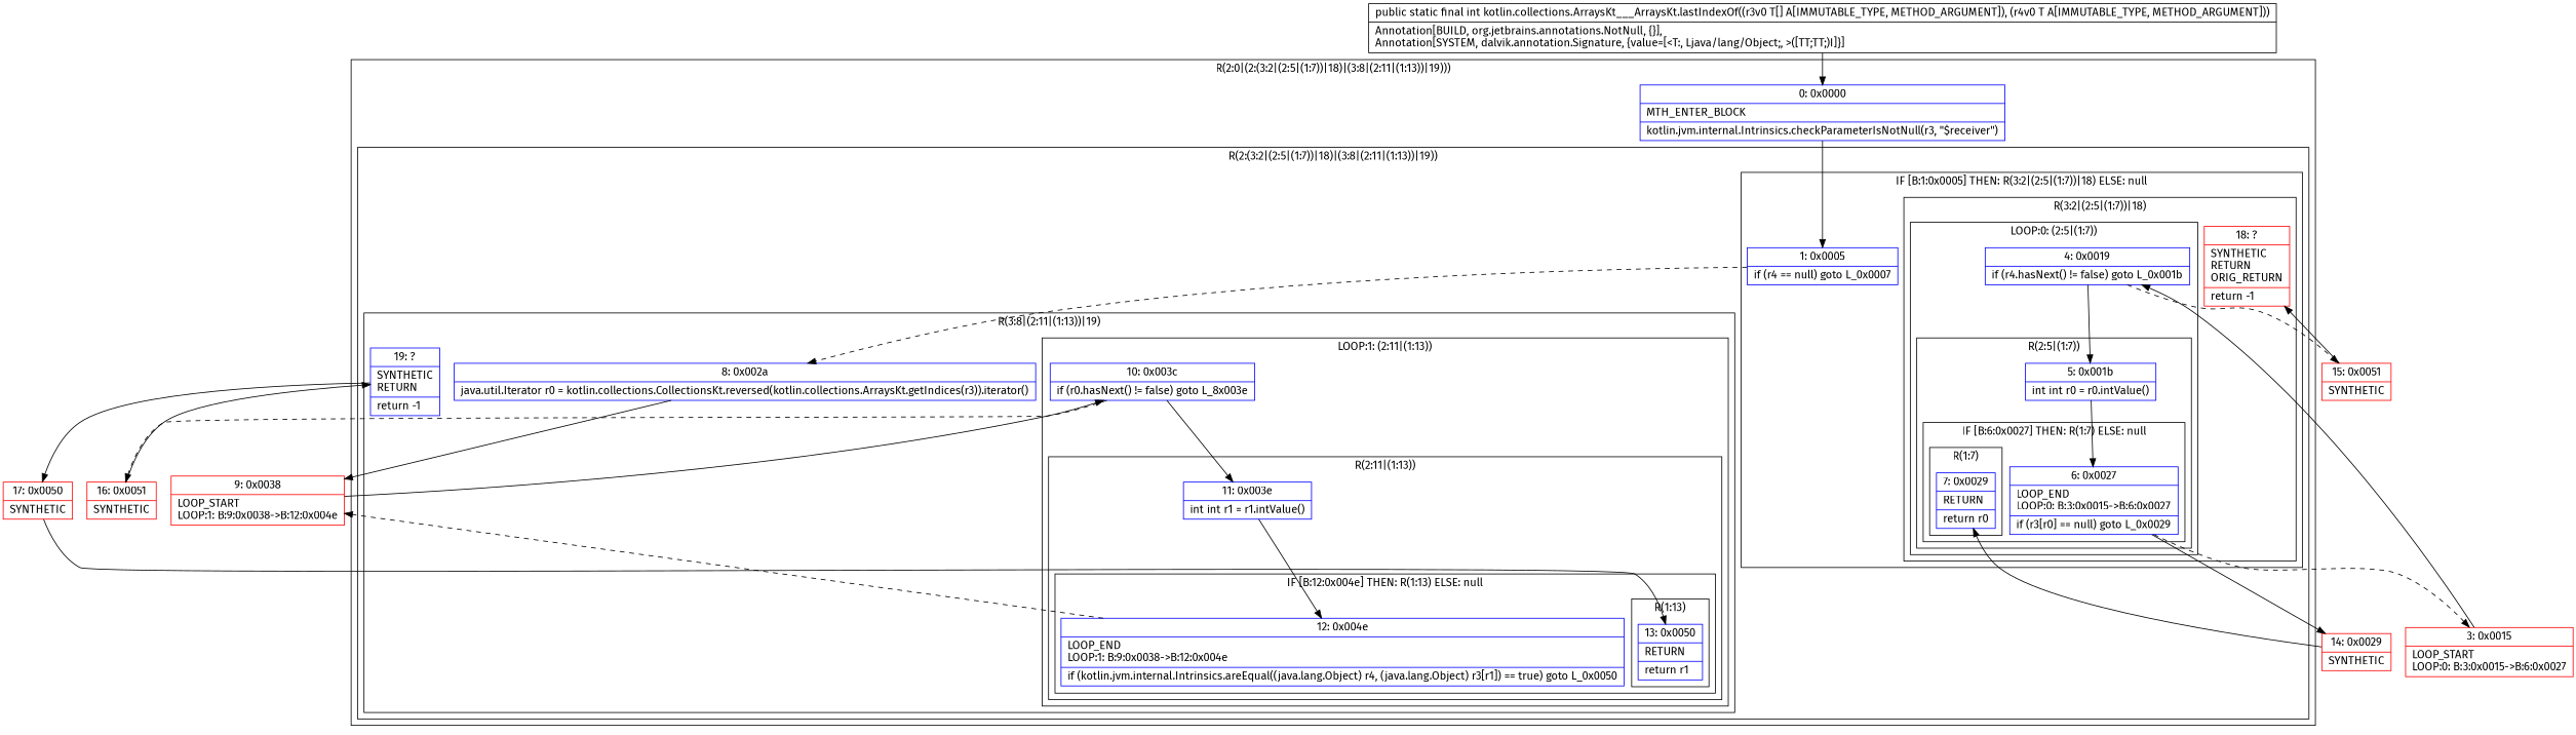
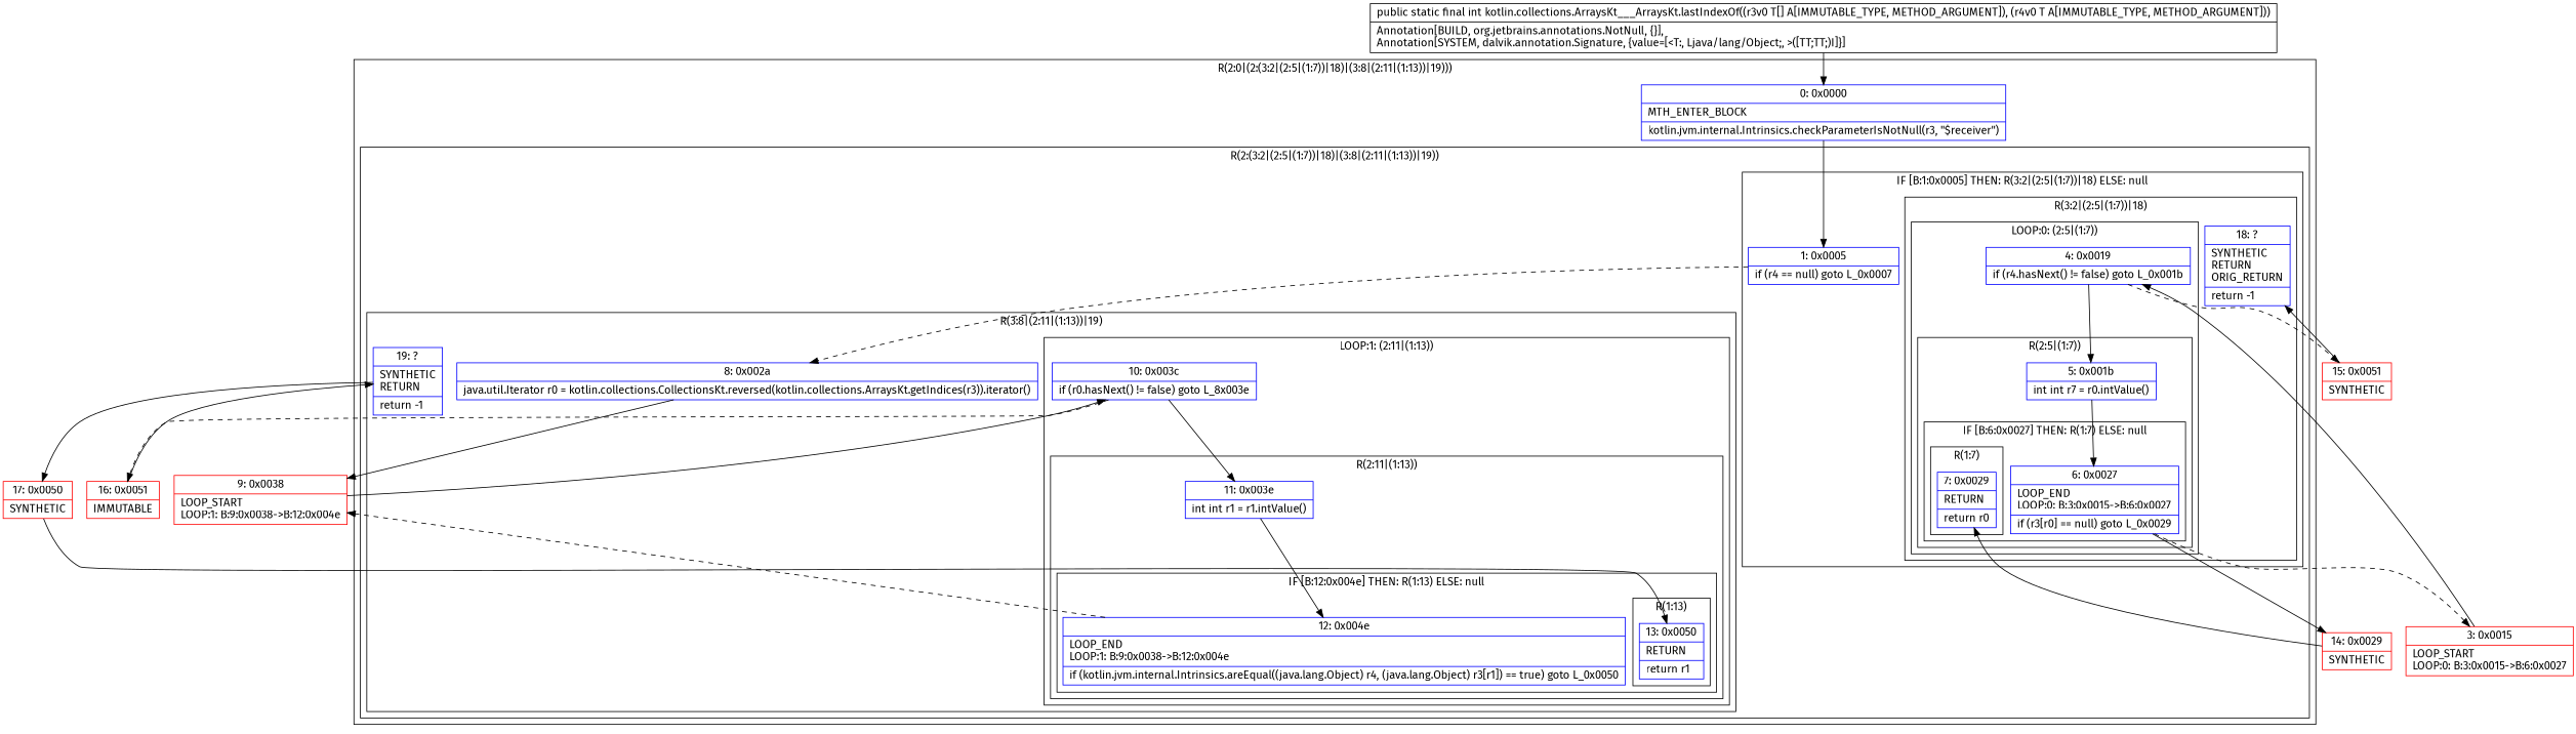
  digraph {
    fontname="Fira Sans"
    node [color=blue fontname="Fira Sans" shape=record]
    edge [fontname="Fira Sans"]
    n1 [label="{7\:\ 0x0029|RETURN\l|return r0\l}"]
    n2 [label="{6\:\ 0x0027|LOOP_END\lLOOP:0: B:3:0x0015\-\>B:6:0x0027\l|if (r3[r0] == null) goto L_0x0029\l}"]
-   n3 [label="{5\:\ 0x001b|int int r0 = r0.intValue()\l}"]
+   n3 [label="{5\:\ 0x001b|int int r7 = r0.intValue()\l}"]
    n4 [label="{4\:\ 0x0019|if (r4.hasNext() != false) goto L_0x001b\l}"]
-   n5 [color=red label="{18\:\ ?|SYNTHETIC\lRETURN\lORIG_RETURN\l|return \-1\l}"]
+   n5 [label="{18\:\ ?|SYNTHETIC\lRETURN\lORIG_RETURN\l|return \-1\l}"]
    n6 [label="{1\:\ 0x0005|if (r4 == null) goto L_0x0007\l}"]
    n7 [label="{13\:\ 0x0050|RETURN\l|return r1\l}"]
    n8 [label="{12\:\ 0x004e|LOOP_END\lLOOP:1: B:9:0x0038\-\>B:12:0x004e\l|if (kotlin.jvm.internal.Intrinsics.areEqual((java.lang.Object) r4, (java.lang.Object) r3[r1]) == true) goto L_0x0050\l}"]
    n9 [label="{11\:\ 0x003e|int int r1 = r1.intValue()\l}"]
    n10 [label="{10\:\ 0x003c|if (r0.hasNext() != false) goto L_8x003e\l}"]
    n11 [label="{8\:\ 0x002a|java.util.Iterator r0 = kotlin.collections.CollectionsKt.reversed(kotlin.collections.ArraysKt.getIndices(r3)).iterator()\l}"]
    n12 [label="{19\:\ ?|SYNTHETIC\lRETURN\l|return \-1\l}"]
    n13 [label="{0\:\ 0x0000|MTH_ENTER_BLOCK\l|kotlin.jvm.internal.Intrinsics.checkParameterIsNotNull(r3, \"$receiver\")\l}"]
    n14 [color=red label="{3\:\ 0x0015|LOOP_START\lLOOP:0: B:3:0x0015\-\>B:6:0x0027\l}"]
    n15 [color=red label="{14\:\ 0x0029|SYNTHETIC\l}"]
    n16 [color=red label="{15\:\ 0x0051|SYNTHETIC\l}"]
    n17 [color=red label="{9\:\ 0x0038|LOOP_START\lLOOP:1: B:9:0x0038\-\>B:12:0x004e\l}"]
-   n18 [color=red label="{16\:\ 0x0051|SYNTHETIC\l}"]
+   n18 [color=red label="{16\:\ 0x0051|IMMUTABLE\l}"]
    n19 [color=red label="{17\:\ 0x0050|SYNTHETIC\l}"]
    n20 [label="{public static final int kotlin.collections.ArraysKt___ArraysKt.lastIndexOf((r3v0 T[] A[IMMUTABLE_TYPE, METHOD_ARGUMENT]), (r4v0 T A[IMMUTABLE_TYPE, METHOD_ARGUMENT]))  | Annotation[BUILD, org.jetbrains.annotations.NotNull, \{\}], \lAnnotation[SYSTEM, dalvik.annotation.Signature, \{value=[\<T:, Ljava\/lang\/Object;, \>([TT;TT;)I]\}]\l}" color=""]
    subgraph cluster_1 {
      label="R(2:0|(2:(3:2|(2:5|(1:7))|18)|(3:8|(2:11|(1:13))|19)))"
      n13
      subgraph cluster_2 {
        label="R(2:(3:2|(2:5|(1:7))|18)|(3:8|(2:11|(1:13))|19))"
        subgraph cluster_3 {
          label="IF [B:1:0x0005] THEN: R(3:2|(2:5|(1:7))|18) ELSE: null"
          n6
          subgraph cluster_4 {
            label="R(3:2|(2:5|(1:7))|18)"
            n5
            subgraph cluster_5 {
              label="LOOP:0: (2:5|(1:7))"
              n4
              subgraph cluster_6 {
                label="R(2:5|(1:7))"
                n3
                subgraph cluster_7 {
                  label="IF [B:6:0x0027] THEN: R(1:7) ELSE: null"
                  n2
                  subgraph cluster_8 {
                    label="R(1:7)"
                    n1
                  }
                }
              }
            }
          }
        }
        subgraph cluster_9 {
          label="R(3:8|(2:11|(1:13))|19)"
          n11
          n12
          subgraph cluster_10 {
            label="LOOP:1: (2:11|(1:13))"
            n10
            subgraph cluster_11 {
              label="R(2:11|(1:13))"
              n9
              subgraph cluster_12 {
                label="IF [B:12:0x004e] THEN: R(1:13) ELSE: null"
                n8
                subgraph cluster_13 {
                  label="R(1:13)"
                  n7
                }
              }
            }
          }
        }
      }
    }
    n2 -> n14 [style=dashed]
    n2 -> n15
    n3 -> n2
    n4 -> n3
    n4 -> n16 [style=dashed]
    n6 -> n11 [style=dashed]
    n8 -> n17 [style=dashed]
    n9 -> n8
    n10 -> n9
    n10 -> n18 [style=dashed]
    n11 -> n17
    n12 -> n19
    n13 -> n6
    n14 -> n4
    n15 -> n1
    n16 -> n5
    n17 -> n10
    n18 -> n12
    n19 -> n7
    n20 -> n13
  }
